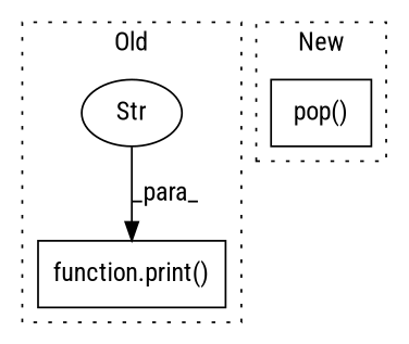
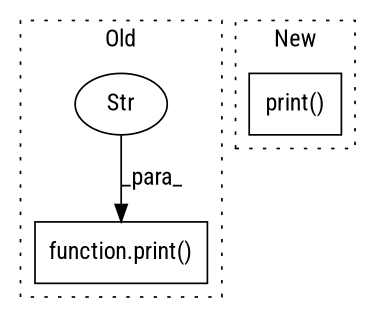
  digraph {
    fontname="Roboto Condensed"
    node [a=75 shape=box fontname="Roboto Condensed"]
    n1 [l="6,1" label="function.print()" s="7400,7440"]
    n2 [a=66 l=34 label=Str s=7406 shape=ellipse]
-   n3 [l="16,1" label="pop()" s="9461,9478"]
+   n3 [l="16,1" label="print()" s="9461,9478"]
    subgraph cluster_1 {
      label=Old
      style=dotted
      n1
      n2
    }
    subgraph cluster_2 {
      label=New
      style=dotted
      n3
    }
    n2 -> n1 [label=_para_ fontname="Roboto Condensed"]
  }
